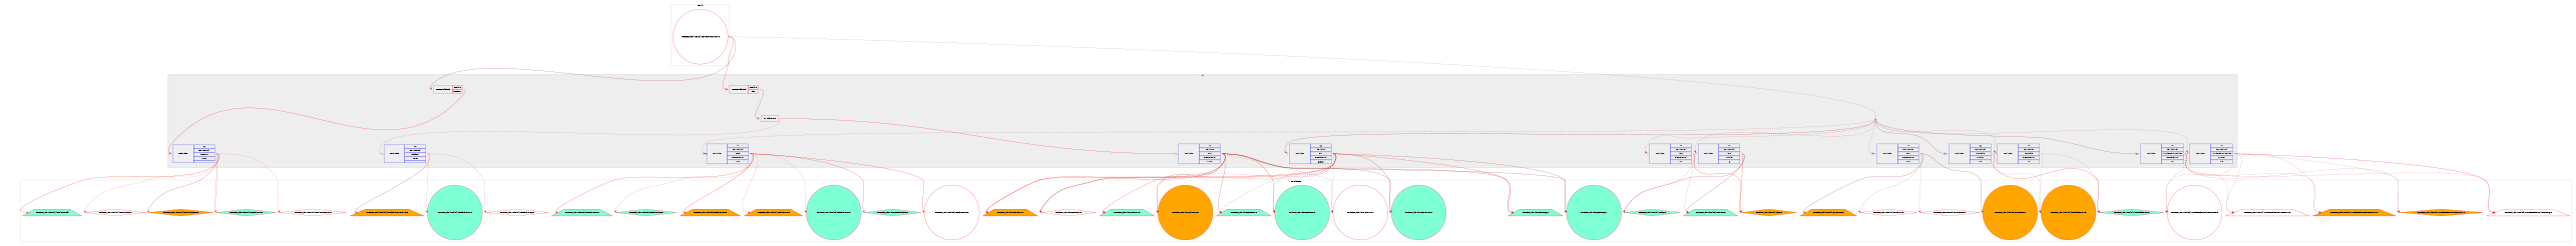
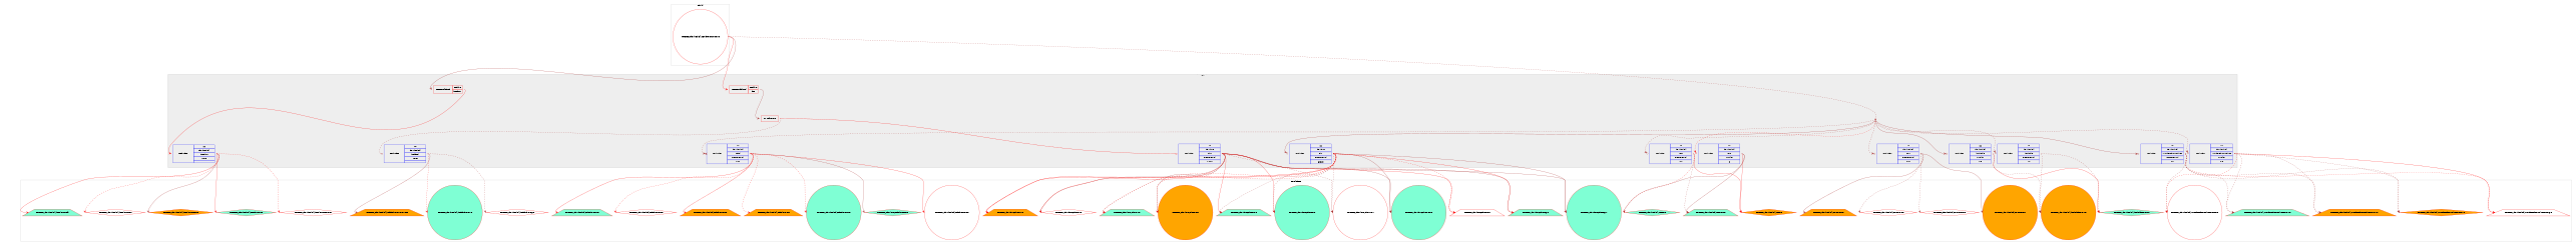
  digraph {
    compound=true
    concentrate=true
    fontname=Helvetica
    fontsize=10
    newrank=true
    rankdir=TB
    ranksep=1.5
    node [color=red fillcolor=aquamarine fontname=Helvetica fontsize=10 shape=none style=filled]
    edge [arrowhead=vee color=brown headport=w style=solid tailport=e weight=100]
    n1 [fillcolor=white label="portage://dev-haskell/semigroups-0.11-r1" shape=circle width=4]
    n2 [color=blue label=<<TABLE BORDER="0" CELLBORDER="1" CELLSPACING="0" CELLPADDING="4" WIDTH="220"><TR><TD ROWSPAN="6" CELLPADDING="30">pack_dep</TD></TR><TR><TD WIDTH="110">no</TD></TR><TR><TD>dev-haskell</TD></TR><TR><TD>haddock</TD></TR><TR><TD>none</TD></TR><TR><TD></TD></TR></TABLE>> fillcolor="" style=""]
    n3 [color=blue label=<<TABLE BORDER="0" CELLBORDER="1" CELLSPACING="0" CELLPADDING="4" WIDTH="220"><TR><TD ROWSPAN="6" CELLPADDING="30">pack_dep</TD></TR><TR><TD WIDTH="110">no</TD></TR><TR><TD>dev-lang</TD></TR><TR><TD>ghc</TD></TR><TR><TD>greaterequal</TD></TR><TR><TD>7.10.2</TD></TR></TABLE>> fillcolor="" style=""]
    n4 [label=<<TABLE BORDER="0" CELLBORDER="1" CELLSPACING="0" CELLPADDING="4"><TR><TD CELLPADDING="10">any_of_group</TD></TR></TABLE>> fillcolor="" style=""]
    n5 [label=<<TABLE BORDER="0" CELLBORDER="1" CELLSPACING="0" CELLPADDING="4"><TR><TD ROWSPAN="3" CELLPADDING="10">use_conditional</TD></TR><TR><TD>positive</TD></TR><TR><TD>doc</TD></TR></TABLE>> fillcolor="" style=""]
    n6 [color=blue label=<<TABLE BORDER="0" CELLBORDER="1" CELLSPACING="0" CELLPADDING="4" WIDTH="220"><TR><TD ROWSPAN="6" CELLPADDING="30">pack_dep</TD></TR><TR><TD WIDTH="110">no</TD></TR><TR><TD>dev-haskell</TD></TR><TR><TD>hscolour</TD></TR><TR><TD>none</TD></TR><TR><TD></TD></TR></TABLE>> fillcolor="" style=""]
    n7 [label=<<TABLE BORDER="0" CELLBORDER="1" CELLSPACING="0" CELLPADDING="4"><TR><TD ROWSPAN="3" CELLPADDING="10">use_conditional</TD></TR><TR><TD>positive</TD></TR><TR><TD>hscolour</TD></TR></TABLE>> fillcolor="" style=""]
    n8 [color=blue label=<<TABLE BORDER="0" CELLBORDER="1" CELLSPACING="0" CELLPADDING="4" WIDTH="220"><TR><TD ROWSPAN="6" CELLPADDING="30">pack_dep</TD></TR><TR><TD WIDTH="110">no</TD></TR><TR><TD>dev-haskell</TD></TR><TR><TD>cabal</TD></TR><TR><TD>greaterequal</TD></TR><TR><TD>1.10</TD></TR></TABLE>> fillcolor="" style=""]
    n9 [color=blue label=<<TABLE BORDER="0" CELLBORDER="1" CELLSPACING="0" CELLPADDING="4" WIDTH="220"><TR><TD ROWSPAN="6" CELLPADDING="30">pack_dep</TD></TR><TR><TD WIDTH="110">no</TD></TR><TR><TD>dev-haskell</TD></TR><TR><TD>hashable</TD></TR><TR><TD>greaterequal</TD></TR><TR><TD>1.1</TD></TR></TABLE>> fillcolor="" style=""]
    n10 [color=blue label=<<TABLE BORDER="0" CELLBORDER="1" CELLSPACING="0" CELLPADDING="4" WIDTH="220"><TR><TD ROWSPAN="6" CELLPADDING="30">pack_dep</TD></TR><TR><TD WIDTH="110">no</TD></TR><TR><TD>dev-haskell</TD></TR><TR><TD>hashable</TD></TR><TR><TD>smaller</TD></TR><TR><TD>1.3</TD></TR></TABLE>> fillcolor="" style=""]
    n11 [color=blue label=<<TABLE BORDER="0" CELLBORDER="1" CELLSPACING="0" CELLPADDING="4" WIDTH="220"><TR><TD ROWSPAN="6" CELLPADDING="30">pack_dep</TD></TR><TR><TD WIDTH="110">no</TD></TR><TR><TD>dev-haskell</TD></TR><TR><TD>nats</TD></TR><TR><TD>greaterequal</TD></TR><TR><TD>0.1</TD></TR></TABLE>> fillcolor="" style=""]
    n12 [color=blue label=<<TABLE BORDER="0" CELLBORDER="1" CELLSPACING="0" CELLPADDING="4" WIDTH="220"><TR><TD ROWSPAN="6" CELLPADDING="30">pack_dep</TD></TR><TR><TD WIDTH="110">no</TD></TR><TR><TD>dev-haskell</TD></TR><TR><TD>nats</TD></TR><TR><TD>smaller</TD></TR><TR><TD>1</TD></TR></TABLE>> fillcolor="" style=""]
    n13 [color=blue label=<<TABLE BORDER="0" CELLBORDER="1" CELLSPACING="0" CELLPADDING="4" WIDTH="220"><TR><TD ROWSPAN="6" CELLPADDING="30">pack_dep</TD></TR><TR><TD WIDTH="110">no</TD></TR><TR><TD>dev-haskell</TD></TR><TR><TD>text</TD></TR><TR><TD>greaterequal</TD></TR><TR><TD>0.10</TD></TR></TABLE>> fillcolor="" style=""]
    n14 [color=blue label=<<TABLE BORDER="0" CELLBORDER="1" CELLSPACING="0" CELLPADDING="4" WIDTH="220"><TR><TD ROWSPAN="6" CELLPADDING="30">pack_dep</TD></TR><TR><TD WIDTH="110">no</TD></TR><TR><TD>dev-haskell</TD></TR><TR><TD>unordered-containers</TD></TR><TR><TD>greaterequal</TD></TR><TR><TD>0.2</TD></TR></TABLE>> fillcolor="" style=""]
    n15 [color=blue label=<<TABLE BORDER="0" CELLBORDER="1" CELLSPACING="0" CELLPADDING="4" WIDTH="220"><TR><TD ROWSPAN="6" CELLPADDING="30">pack_dep</TD></TR><TR><TD WIDTH="110">no</TD></TR><TR><TD>dev-haskell</TD></TR><TR><TD>unordered-containers</TD></TR><TR><TD>smaller</TD></TR><TR><TD>0.3</TD></TR></TABLE>> fillcolor="" style=""]
    n16 [color=blue label=<<TABLE BORDER="0" CELLBORDER="1" CELLSPACING="0" CELLPADDING="4" WIDTH="220"><TR><TD ROWSPAN="6" CELLPADDING="30">pack_dep</TD></TR><TR><TD WIDTH="110">no</TD></TR><TR><TD>dev-lang</TD></TR><TR><TD>ghc</TD></TR><TR><TD>greaterequal</TD></TR><TR><TD>6.12.1</TD></TR></TABLE>> fillcolor="" style=""]
    n17 [fillcolor=orange label="portage://dev-haskell/haddock-2.14.3.0.7.8.3" shape=trapezium width=4]
    n18 [fillcolor=white label="portage://dev-haskell/haddock-2.16.1" shape=diamond width=4]
    n19 [label="portage://dev-haskell/haddock-2.17.2" shape=circle width=4]
    n20 [label="portage://dev-lang/ghc-7.10.3" shape=circle width=4]
    n21 [fillcolor=white label="portage://dev-lang/ghc-7.8.4" shape=circle width=4]
    n22 [label="portage://dev-lang/ghc-8.0.2" shape=circle width=4]
    n23 [label="portage://dev-lang/ghc-8.2.1" shape=trapezium width=4]
    n24 [fillcolor=orange label="portage://dev-lang/ghc-8.2.2" shape=circle width=4]
    n25 [label="portage://dev-lang/ghc-8.4.1" shape=trapezium width=4]
    n26 [fillcolor=white label="portage://dev-lang/ghc-8.4.2" shape=diamond width=4]
    n27 [fillcolor=orange label="portage://dev-lang/ghc-8.4.3" shape=trapezium width=4]
    n28 [label="portage://dev-lang/ghc-8.6.4" shape=circle width=4]
    n29 [label="portage://dev-lang/ghc-8.6.5" shape=trapezium width=4]
+   n30 [fillcolor=white label="portage://dev-lang/ghc-8.8.1" shape=trapezium width=4]
    n31 [label="portage://dev-haskell/hscolour-1.19" shape=trapezium width=4]
    n32 [fillcolor=white label="portage://dev-haskell/hscolour-1.20.3-r1" shape=diamond width=4]
    n33 [label="portage://dev-haskell/hscolour-1.22" shape=diamond width=4]
    n34 [fillcolor=orange label="portage://dev-haskell/hscolour-1.23-r1" shape=diamond width=4]
    n35 [fillcolor=white label="portage://dev-haskell/hscolour-1.24" shape=diamond width=4]
    n36 [fillcolor=orange label="portage://dev-haskell/cabal-1.18.1.2" shape=trapezium width=4]
-   n37 [label="portage://dev-haskell/cabal-1.18.1.3" shape=diamond width=4]
+   n37 [fillcolor=white label="portage://dev-haskell/cabal-1.18.1.3" shape=diamond width=4]
    n38 [label="portage://dev-haskell/cabal-1.18.1.5" shape=trapezium width=4]
    n39 [fillcolor=white label="portage://dev-haskell/cabal-1.20.0.2" shape=circle width=4]
    n40 [label="portage://dev-lang/cabal-1.22.8.0" shape=diamond width=4]
    n41 [label="portage://dev-haskell/cabal-1.24.2.0" shape=circle width=4]
    n42 [fillcolor=orange label="portage://dev-haskell/cabal-2.0.0.2" shape=trapezium width=4]
    n43 [label="portage://dev-haskell/hashable-1.2.1.0" shape=diamond width=4]
    n44 [fillcolor=orange label="portage://dev-haskell/hashable-1.2.4.0" shape=circle width=4]
    n45 [label="portage://dev-haskell/nats-0.1.2" shape=trapezium width=4]
    n46 [label="portage://dev-haskell/nats-0.2" shape=diamond width=4]
    n47 [fillcolor=orange label="portage://dev-haskell/nats-1" shape=diamond width=4]
    n48 [fillcolor=white label="portage://dev-haskell/text-0.11.3.1" shape=diamond width=4]
    n49 [fillcolor=white label="portage://dev-haskell/text-1.1.1.3" shape=diamond width=4]
    n50 [fillcolor=orange label="portage://dev-haskell/text-1.2.2.0" shape=trapezium width=4]
    n51 [fillcolor=orange label="portage://dev-haskell/text-1.2.2.1" shape=circle width=4]
    n52 [fillcolor=white label="portage://dev-haskell/unordered-containers-0.2.3.3" shape=circle width=4]
    n53 [fillcolor=white label="portage://dev-haskell/unordered-containers-0.2.6.0" shape=trapezium width=4]
    n54 [fillcolor=orange label="portage://dev-haskell/unordered-containers-0.2.7.0" shape=diamond width=4]
    n55 [fillcolor=orange label="portage://dev-haskell/unordered-containers-0.2.7.1" shape=trapezium width=4]
-   n56 [fillcolor=white label="portage://dev-haskell/unordered-containers-0.2.7.2" shape=trapezium width=4]
+   n56 [label="portage://dev-haskell/unordered-containers-0.2.7.2" shape=trapezium width=4]
    subgraph cluster_1 {
      color=gray
      label=<<i>dependencies</i>>
      subgraph cluster_2 {
        color=gray
        fillcolor="#eeeeee"
        label=<<i>compile</i>>
        style=filled
        subgraph sub_3 {
          color=gray
          fillcolor="#eeeeee"
          label=<<i>compile</i>>
          style=filled
          n5
          subgraph sub_4 {
            color=gray
            fillcolor="#eeeeee"
            label=<<i>compile</i>>
            style=filled
            n4
            subgraph sub_5 {
              color=gray
              fillcolor="#eeeeee"
              label=<<i>compile</i>>
              style=filled
              n2
            }
            subgraph sub_6 {
              color=gray
              fillcolor="#eeeeee"
              label=<<i>compile</i>>
              style=filled
              n3
            }
          }
        }
        subgraph sub_7 {
          color=gray
          fillcolor="#eeeeee"
          label=<<i>compile</i>>
          style=filled
          n7
          subgraph sub_8 {
            color=gray
            fillcolor="#eeeeee"
            label=<<i>compile</i>>
            style=filled
            n6
          }
        }
        subgraph sub_9 {
          color=gray
          fillcolor="#eeeeee"
          label=<<i>compile</i>>
          style=filled
          n8
        }
      }
      subgraph cluster_10 {
        color=gray
        fillcolor="#eeeeee"
        label=<<i>compile and run</i>>
        style=filled
        subgraph sub_11 {
          color=gray
          fillcolor="#eeeeee"
          label=<<i>compile and run</i>>
          style=filled
          n9
        }
        subgraph sub_12 {
          color=gray
          fillcolor="#eeeeee"
          label=<<i>compile and run</i>>
          style=filled
          n10
        }
        subgraph sub_13 {
          color=gray
          fillcolor="#eeeeee"
          label=<<i>compile and run</i>>
          style=filled
          n11
        }
        subgraph sub_14 {
          color=gray
          fillcolor="#eeeeee"
          label=<<i>compile and run</i>>
          style=filled
          n12
        }
        subgraph sub_15 {
          color=gray
          fillcolor="#eeeeee"
          label=<<i>compile and run</i>>
          style=filled
          n13
        }
        subgraph sub_16 {
          color=gray
          fillcolor="#eeeeee"
          label=<<i>compile and run</i>>
          style=filled
          n14
        }
        subgraph sub_17 {
          color=gray
          fillcolor="#eeeeee"
          label=<<i>compile and run</i>>
          style=filled
          n15
        }
        subgraph sub_18 {
          color=gray
          fillcolor="#eeeeee"
          label=<<i>compile and run</i>>
          style=filled
          n16
        }
      }
      subgraph cluster_19 {
        color=gray
        fillcolor="#eeeeee"
        label=<<i>run</i>>
        style=filled
      }
    }
    subgraph cluster_20 {
      color=gray
      label=<<i>ebuild</i>>
      rank=same
      n1
    }
    subgraph cluster_21 {
      color=gray
      label=<<i>candidates</i>>
      rank=same
      subgraph sub_22 {
        color=black
        label=<<i>candidates</i>>
        nodesep=1
        rank=same
        n17
        n18
        n19
      }
      subgraph sub_23 {
        color=black
        label=<<i>candidates</i>>
        nodesep=1
        rank=same
        n20
        n21
        n22
        n23
        n24
        n25
        n26
        n27
        n28
        n29
+       n30
      }
      subgraph sub_24 {
        color=black
        label=<<i>candidates</i>>
        nodesep=1
        rank=same
        n31
        n32
        n33
        n34
        n35
      }
      subgraph sub_25 {
        color=black
        label=<<i>candidates</i>>
        nodesep=1
        rank=same
        n36
        n37
        n38
        n39
        n40
        n41
        n42
      }
      subgraph sub_26 {
        color=black
        label=<<i>candidates</i>>
        nodesep=1
        rank=same
        n43
        n44
      }
      subgraph sub_27 {
        color=black
        label=<<i>candidates</i>>
        nodesep=1
        rank=same
        n43
        n44
      }
      subgraph sub_28 {
        color=black
        label=<<i>candidates</i>>
        nodesep=1
        rank=same
        n45
        n46
        n47
      }
      subgraph sub_29 {
        color=black
        label=<<i>candidates</i>>
        nodesep=1
        rank=same
        n45
        n46
        n47
      }
      subgraph sub_30 {
        color=black
        label=<<i>candidates</i>>
        nodesep=1
        rank=same
        n20
        n21
        n22
        n23
        n24
        n25
        n26
        n27
        n28
        n29
+       n30
      }
      subgraph sub_31 {
        color=black
        label=<<i>candidates</i>>
        nodesep=1
        rank=same
        n48
        n49
        n50
        n51
      }
      subgraph sub_32 {
        color=black
        label=<<i>candidates</i>>
        nodesep=1
        rank=same
        n52
        n53
        n54
        n55
        n56
      }
      subgraph sub_33 {
        color=black
        label=<<i>candidates</i>>
        nodesep=1
        rank=same
        n52
        n53
        n54
        n55
        n56
      }
    }
    n1 -> n5 [color=red weight=20]
    n1 -> n7 [weight=20]
    n1 -> n8 [style=dashed weight=20]
    n1 -> n9 [arrowhead=odotvee style=dashed weight=20]
    n1 -> n10 [arrowhead=odotvee weight=20]
    n1 -> n11 [arrowhead=odotvee style=dashed weight=20]
    n1 -> n12 [arrowhead=odotvee color=red style=dashed weight=20]
    n1 -> n13 [arrowhead=odotvee style=dashed weight=20]
    n1 -> n14 [arrowhead=odotvee weight=20]
    n1 -> n15 [arrowhead=odotvee style=dashed weight=20]
    n1 -> n16 [arrowhead=odotvee weight=20]
    n2 -> n17
    n2 -> n18 [style=dashed]
    n2 -> n19 [color=red style=dashed]
    n3 -> n20
    n3 -> n21 [style=dashed]
    n3 -> n22 [color=red]
    n3 -> n23 [color=red]
    n3 -> n24
    n3 -> n25 [style=dashed]
    n3 -> n26
    n3 -> n27 [color=red]
    n3 -> n28
    n3 -> n29
+   n3 -> n30 [color=red]
    n4 -> n2 [arrowhead=oinv style=dashed weight=20]
    n4 -> n3 [arrowhead=oinv color=red weight=20]
    n5 -> n4 [weight=20]
    n6 -> n31 [color=red]
    n6 -> n32 [color=red style=dashed]
    n6 -> n33 [color=red]
    n6 -> n34
    n6 -> n35 [color=red style=dashed]
    n7 -> n6 [color=red weight=20]
    n8 -> n36 [color=red]
    n8 -> n37 [color=red style=dashed]
    n8 -> n38 [color=red]
    n8 -> n39 [color=red]
    n8 -> n40
    n8 -> n41 [color=red style=dashed]
    n8 -> n42 [color=red style=dashed]
    n9 -> n43 [style=dashed]
    n9 -> n44 [style=dashed]
    n10 -> n43 [color=red]
    n10 -> n44 [style=dashed]
    n11 -> n45 [style=dashed]
    n11 -> n46 [color=red style=dashed]
    n11 -> n47 [color=red]
    n12 -> n45
    n12 -> n46
    n12 -> n47 [color=red]
    n13 -> n48 [style=dashed]
    n13 -> n49 [style=dashed]
    n13 -> n50
    n13 -> n51
    n14 -> n52 [style=dashed]
    n14 -> n53 [color=red style=dashed]
    n14 -> n54 [style=dashed]
    n14 -> n55 [style=dashed]
    n14 -> n56 [style=dashed]
    n15 -> n52 [color=red style=dashed]
    n15 -> n53 [color=red]
    n15 -> n54 [style=dashed]
    n15 -> n55 [style=dashed]
    n15 -> n56 [style=dashed]
    n16 -> n20
    n16 -> n21 [style=dashed]
    n16 -> n22 [style=dashed]
    n16 -> n23 [style=dashed]
    n16 -> n24 [color=red style=dashed]
    n16 -> n25 [color=red style=dashed]
    n16 -> n26 [color=red]
    n16 -> n27 [color=red]
    n16 -> n28
    n16 -> n29 [color=red]
+   n16 -> n30 [color=red style=dashed]
  }
